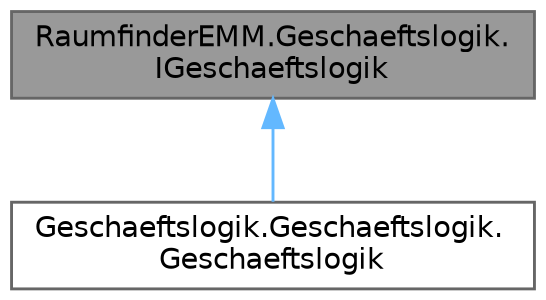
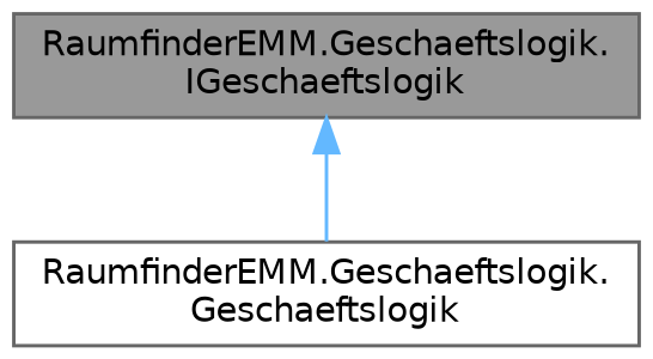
  digraph {
    node [color=gray40 fontname=Helvetica fontsize=10 shape=box style=filled]
    n1 [fillcolor=grey60 fontcolor=black height=0.2 label="RaumfinderEMM.Geschaeftslogik.\lIGeschaeftslogik" width=0.4]
-   n2 [fillcolor=white height=0.2 label="Geschaeftslogik.Geschaeftslogik.\lGeschaeftslogik" width=0.4]
+   n2 [fillcolor=white height=0.2 label="RaumfinderEMM.Geschaeftslogik.\lGeschaeftslogik" width=0.4]
    n1 -> n2 [color=steelblue1 dir=back fontname=Helvetica fontsize=10 labelfontname=Helvetica labelfontsize=10 style=solid]
  }
